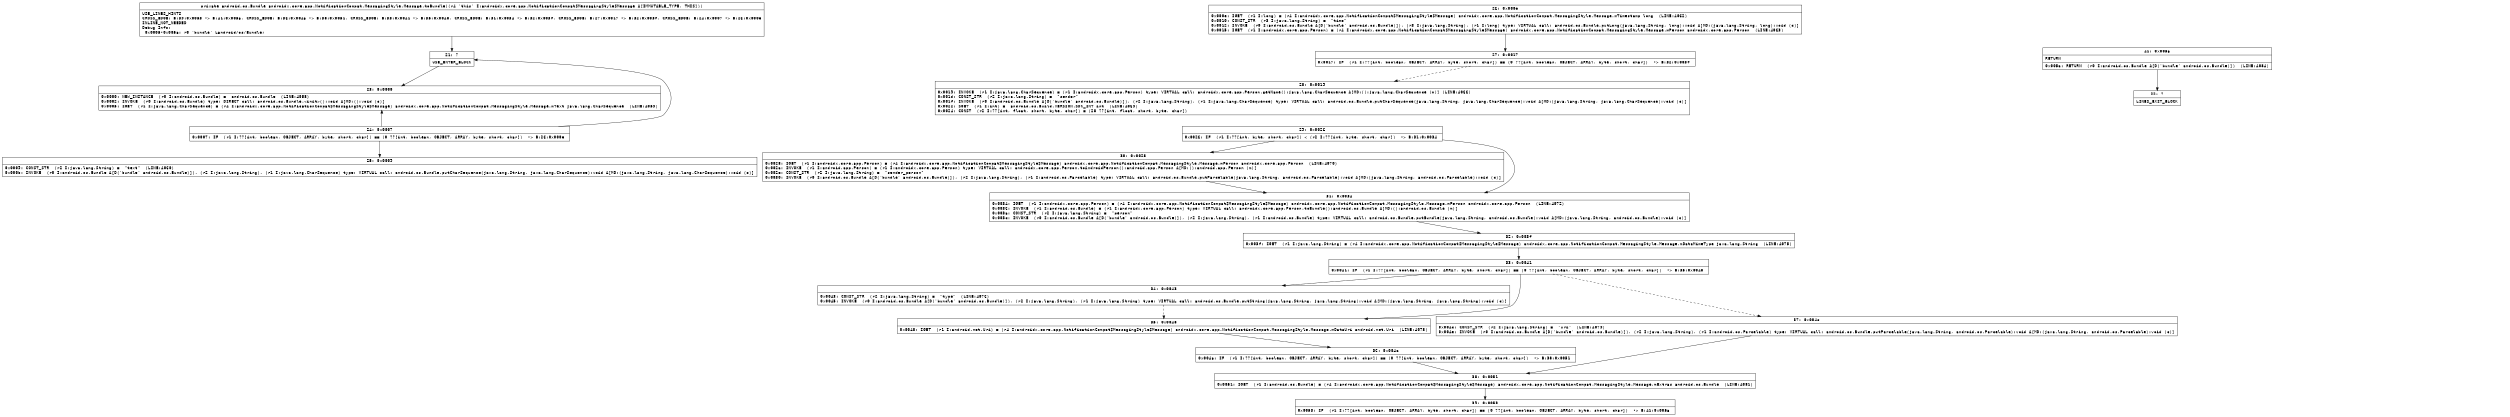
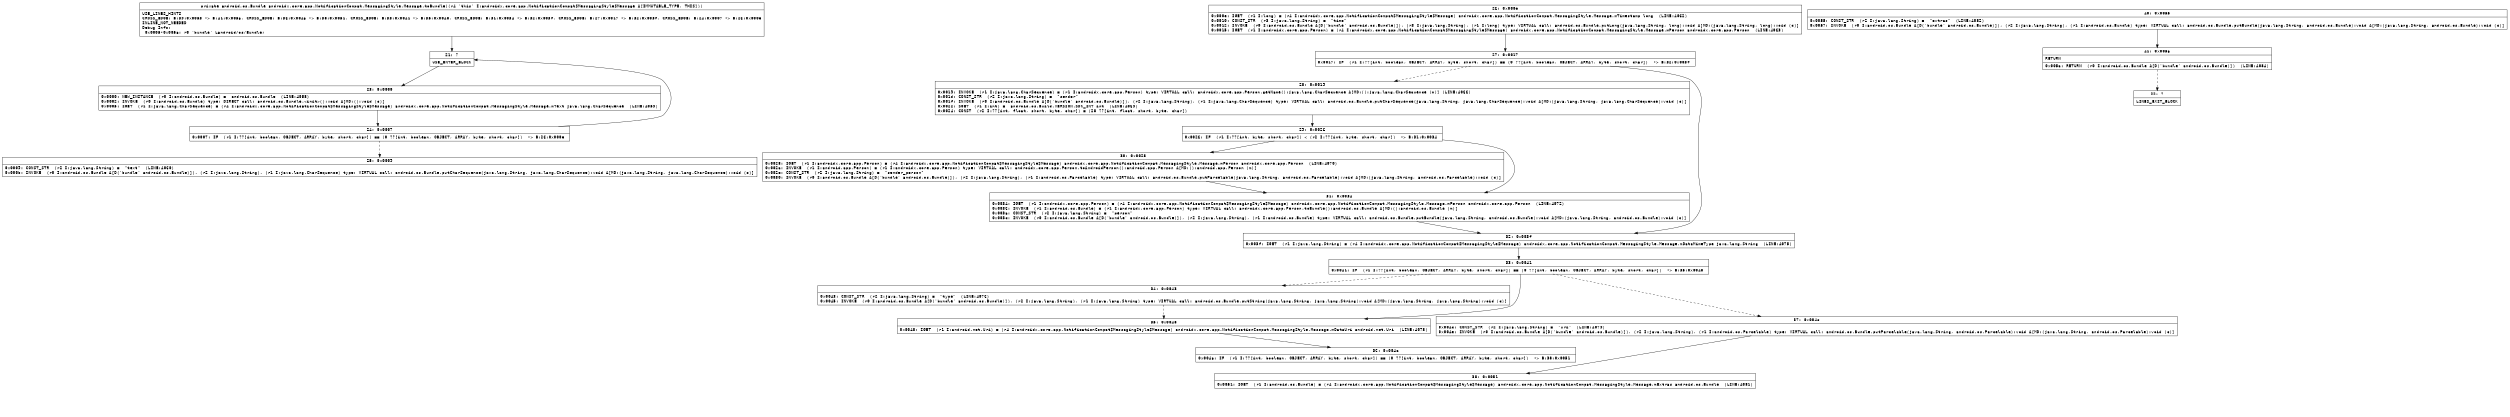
  digraph {
    fontname="DejaVu Sans Mono"
    node [fontname="DejaVu Sans Mono" shape=record]
    edge [fontname="DejaVu Sans Mono"]
    n1 [label="{21\:\ ?|USE_ENTER_BLOCK\l}"]
    n2 [label="{23\:\ 0x0000|0x0000: NEW_INSTANCE  (r0 I:android.os.Bundle) =  android.os.Bundle  (LINE:4058)\l0x0002: INVOKE  (r0 I:android.os.Bundle) type: DIRECT call: android.os.Bundle.\<init\>():void A[MD:():void (c)]\l0x0005: IGET  (r1 I:java.lang.CharSequence) = (r4 I:androidx.core.app.NotificationCompat$MessagingStyle$Message) androidx.core.app.NotificationCompat.MessagingStyle.Message.mText java.lang.CharSequence  (LINE:4059)\l}"]
    n3 [label="{24\:\ 0x0007|0x0007: IF  (r1 I:??[int, boolean, OBJECT, ARRAY, byte, short, char]) == (0 ??[int, boolean, OBJECT, ARRAY, byte, short, char])  \-\> B:26:0x000e \l}"]
    n4 [label="{25\:\ 0x0009|0x0009: CONST_STR  (r2 I:java.lang.String) =  \"text\"  (LINE:4060)\l0x000b: INVOKE  (r0 I:android.os.Bundle A[D('bundle' android.os.Bundle)]), (r2 I:java.lang.String), (r1 I:java.lang.CharSequence) type: VIRTUAL call: android.os.Bundle.putCharSequence(java.lang.String, java.lang.CharSequence):void A[MD:(java.lang.String, java.lang.CharSequence):void (c)]\l}"]
    n5 [label="{26\:\ 0x000e|0x000e: IGET  (r1 I:long) = (r4 I:androidx.core.app.NotificationCompat$MessagingStyle$Message) androidx.core.app.NotificationCompat.MessagingStyle.Message.mTimestamp long  (LINE:4062)\l0x0010: CONST_STR  (r3 I:java.lang.String) =  \"time\" \l0x0012: INVOKE  (r0 I:android.os.Bundle A[D('bundle' android.os.Bundle)]), (r3 I:java.lang.String), (r1 I:long) type: VIRTUAL call: android.os.Bundle.putLong(java.lang.String, long):void A[MD:(java.lang.String, long):void (c)]\l0x0015: IGET  (r1 I:androidx.core.app.Person) = (r4 I:androidx.core.app.NotificationCompat$MessagingStyle$Message) androidx.core.app.NotificationCompat.MessagingStyle.Message.mPerson androidx.core.app.Person  (LINE:4063)\l}"]
    n6 [label="{27\:\ 0x0017|0x0017: IF  (r1 I:??[int, boolean, OBJECT, ARRAY, byte, short, char]) == (0 ??[int, boolean, OBJECT, ARRAY, byte, short, char])  \-\> B:32:0x003f \l}"]
    n7 [label="{28\:\ 0x0019|0x0019: INVOKE  (r1 I:java.lang.CharSequence) = (r1 I:androidx.core.app.Person) type: VIRTUAL call: androidx.core.app.Person.getName():java.lang.CharSequence A[MD:():java.lang.CharSequence (m)] (LINE:4066)\l0x001d: CONST_STR  (r2 I:java.lang.String) =  \"sender\" \l0x001f: INVOKE  (r0 I:android.os.Bundle A[D('bundle' android.os.Bundle)]), (r2 I:java.lang.String), (r1 I:java.lang.CharSequence) type: VIRTUAL call: android.os.Bundle.putCharSequence(java.lang.String, java.lang.CharSequence):void A[MD:(java.lang.String, java.lang.CharSequence):void (c)]\l0x0022: SGET  (r1 I:int) =  android.os.Build.VERSION.SDK_INT int  (LINE:4069)\l0x0024: CONST  (r2 I:??[int, float, short, byte, char]) = (28 ??[int, float, short, byte, char]) \l}"]
    n8 [label="{32\:\ 0x003f|0x003f: IGET  (r1 I:java.lang.String) = (r4 I:androidx.core.app.NotificationCompat$MessagingStyle$Message) androidx.core.app.NotificationCompat.MessagingStyle.Message.mDataMimeType java.lang.String  (LINE:4075)\l}"]
    n9 [label="{29\:\ 0x0026|0x0026: IF  (r1 I:??[int, byte, short, char]) \< (r2 I:??[int, byte, short, char])  \-\> B:31:0x0034 \l}"]
    n10 [label="{33\:\ 0x0041|0x0041: IF  (r1 I:??[int, boolean, OBJECT, ARRAY, byte, short, char]) == (0 ??[int, boolean, OBJECT, ARRAY, byte, short, char])  \-\> B:35:0x0048 \l}"]
    n11 [label="{30\:\ 0x0028|0x0028: IGET  (r1 I:androidx.core.app.Person) = (r4 I:androidx.core.app.NotificationCompat$MessagingStyle$Message) androidx.core.app.NotificationCompat.MessagingStyle.Message.mPerson androidx.core.app.Person  (LINE:4070)\l0x002a: INVOKE  (r1 I:android.app.Person) = (r1 I:androidx.core.app.Person) type: VIRTUAL call: androidx.core.app.Person.toAndroidPerson():android.app.Person A[MD:():android.app.Person (m)]\l0x002e: CONST_STR  (r2 I:java.lang.String) =  \"sender_person\" \l0x0030: INVOKE  (r0 I:android.os.Bundle A[D('bundle' android.os.Bundle)]), (r2 I:java.lang.String), (r1 I:android.os.Parcelable) type: VIRTUAL call: android.os.Bundle.putParcelable(java.lang.String, android.os.Parcelable):void A[MD:(java.lang.String, android.os.Parcelable):void (c)]\l}"]
    n12 [label="{31\:\ 0x0034|0x0034: IGET  (r1 I:androidx.core.app.Person) = (r4 I:androidx.core.app.NotificationCompat$MessagingStyle$Message) androidx.core.app.NotificationCompat.MessagingStyle.Message.mPerson androidx.core.app.Person  (LINE:4072)\l0x0036: INVOKE  (r1 I:android.os.Bundle) = (r1 I:androidx.core.app.Person) type: VIRTUAL call: androidx.core.app.Person.toBundle():android.os.Bundle A[MD:():android.os.Bundle (m)]\l0x003a: CONST_STR  (r2 I:java.lang.String) =  \"person\" \l0x003c: INVOKE  (r0 I:android.os.Bundle A[D('bundle' android.os.Bundle)]), (r2 I:java.lang.String), (r1 I:android.os.Bundle) type: VIRTUAL call: android.os.Bundle.putBundle(java.lang.String, android.os.Bundle):void A[MD:(java.lang.String, android.os.Bundle):void (c)]\l}"]
    n13 [label="{34\:\ 0x0043|0x0043: CONST_STR  (r2 I:java.lang.String) =  \"type\"  (LINE:4076)\l0x0045: INVOKE  (r0 I:android.os.Bundle A[D('bundle' android.os.Bundle)]), (r2 I:java.lang.String), (r1 I:java.lang.String) type: VIRTUAL call: android.os.Bundle.putString(java.lang.String, java.lang.String):void A[MD:(java.lang.String, java.lang.String):void (c)]\l}"]
    n14 [label="{35\:\ 0x0048|0x0048: IGET  (r1 I:android.net.Uri) = (r4 I:androidx.core.app.NotificationCompat$MessagingStyle$Message) androidx.core.app.NotificationCompat.MessagingStyle.Message.mDataUri android.net.Uri  (LINE:4078)\l}"]
    n15 [label="{37\:\ 0x004c|0x004c: CONST_STR  (r2 I:java.lang.String) =  \"uri\"  (LINE:4079)\l0x004e: INVOKE  (r0 I:android.os.Bundle A[D('bundle' android.os.Bundle)]), (r2 I:java.lang.String), (r1 I:android.os.Parcelable) type: VIRTUAL call: android.os.Bundle.putParcelable(java.lang.String, android.os.Parcelable):void A[MD:(java.lang.String, android.os.Parcelable):void (c)]\l}"]
    n16 [label="{36\:\ 0x004a|0x004a: IF  (r1 I:??[int, boolean, OBJECT, ARRAY, byte, short, char]) == (0 ??[int, boolean, OBJECT, ARRAY, byte, short, char])  \-\> B:38:0x0051 \l}"]
    n17 [label="{38\:\ 0x0051|0x0051: IGET  (r1 I:android.os.Bundle) = (r4 I:androidx.core.app.NotificationCompat$MessagingStyle$Message) androidx.core.app.NotificationCompat.MessagingStyle.Message.mExtras android.os.Bundle  (LINE:4081)\l}"]
-   n18 [label="{39\:\ 0x0053|0x0053: IF  (r1 I:??[int, boolean, OBJECT, ARRAY, byte, short, char]) == (0 ??[int, boolean, OBJECT, ARRAY, byte, short, char])  \-\> B:41:0x005a \l}"]
+   n19 [label="{40\:\ 0x0055|0x0055: CONST_STR  (r2 I:java.lang.String) =  \"extras\"  (LINE:4082)\l0x0057: INVOKE  (r0 I:android.os.Bundle A[D('bundle' android.os.Bundle)]), (r2 I:java.lang.String), (r1 I:android.os.Bundle) type: VIRTUAL call: android.os.Bundle.putBundle(java.lang.String, android.os.Bundle):void A[MD:(java.lang.String, android.os.Bundle):void (c)]\l}"]
    n20 [label="{41\:\ 0x005a|RETURN\l|0x005a: RETURN  (r0 I:android.os.Bundle A[D('bundle' android.os.Bundle)])  (LINE:4084)\l}"]
    n21 [label="{22\:\ ?|LINES_EXIT_BLOCK\l}"]
    n22 [label="{private android.os.Bundle androidx.core.app.NotificationCompat.MessagingStyle.Message.toBundle((r4 'this' I:androidx.core.app.NotificationCompat$MessagingStyle$Message A[IMMUTABLE_TYPE, THIS]))  | USE_LINES_HINTS\lCROSS_EDGE: B:39:0x0053 \-\> B:41:0x005a, CROSS_EDGE: B:36:0x004a \-\> B:38:0x0051, CROSS_EDGE: B:33:0x0041 \-\> B:35:0x0048, CROSS_EDGE: B:31:0x0034 \-\> B:32:0x003f, CROSS_EDGE: B:27:0x0017 \-\> B:32:0x003f, CROSS_EDGE: B:24:0x0007 \-\> B:26:0x000e\lINLINE_NOT_NEEDED\lDebug Info:\l  0x0005\-0x005a: r0 'bundle' Landroid\/os\/Bundle;\l}"]
    n1 -> n2
-   n3 -> n2
+   n2 -> n3
    n3 -> n1
-   n3 -> n4 [style=solid]
+   n3 -> n4 [style=dashed]
    n5 -> n6
    n6 -> n7 [style=dashed]
+   n6 -> n8
+   n7 -> n9
    n8 -> n10
    n9 -> n11 [style=solid]
    n9 -> n12
-   n10 -> n13 [style=solid]
+   n10 -> n13 [style=dashed]
    n10 -> n14
    n10 -> n15 [style=dashed]
    n11 -> n12
    n12 -> n8
    n13 -> n14 [style=dashed]
    n14 -> n16
    n15 -> n17
-   n16 -> n17
-   n17 -> n18
-   n20 -> n21
+   n19 -> n20
+   n20 -> n21 [style=dashed]
    n22 -> n1
  }
